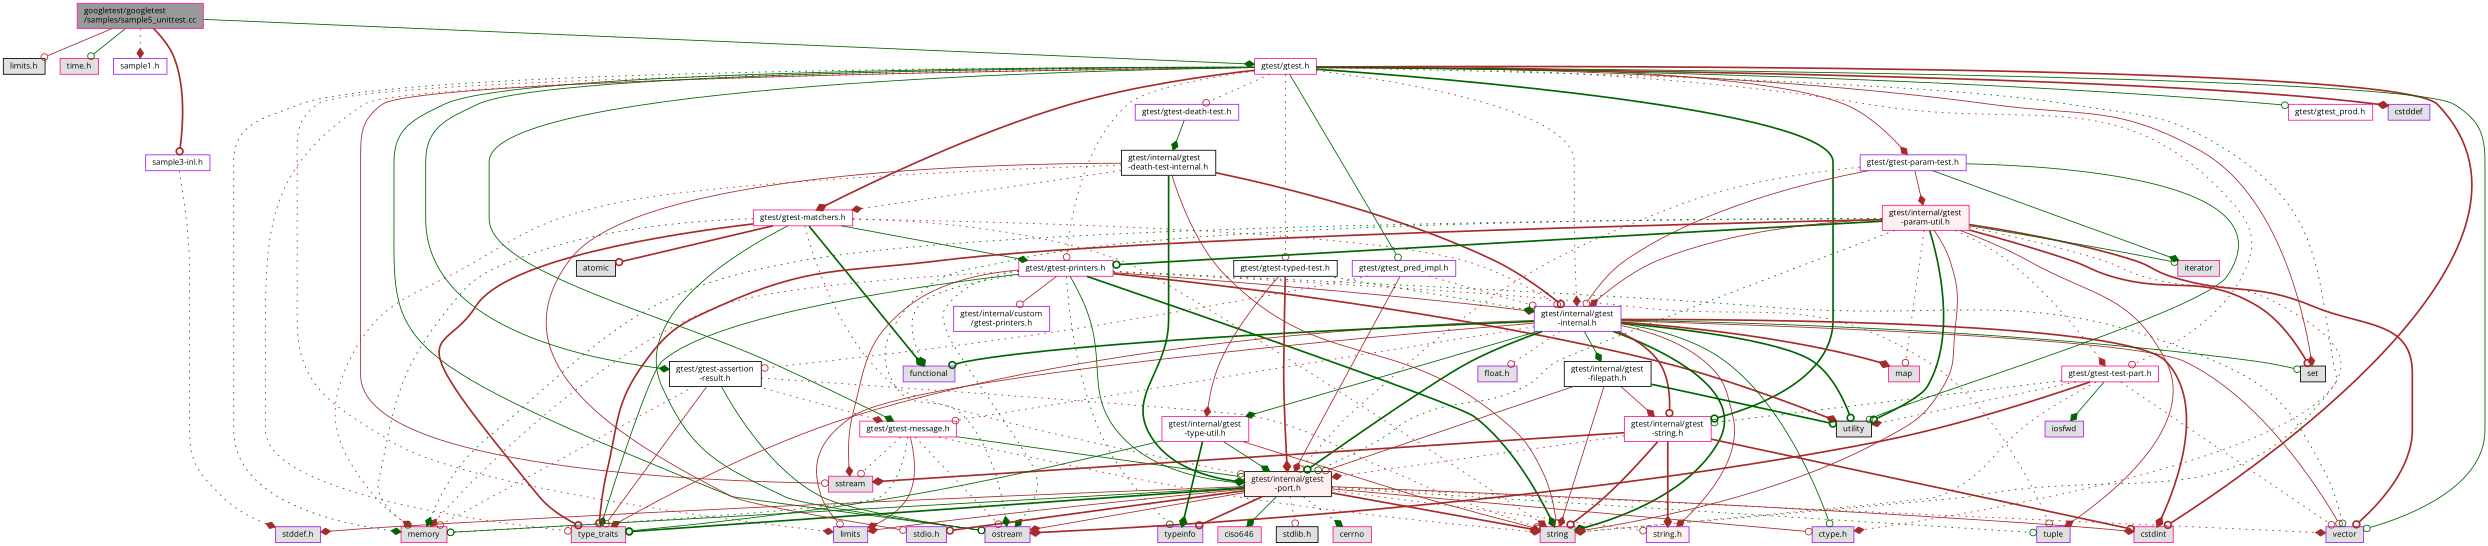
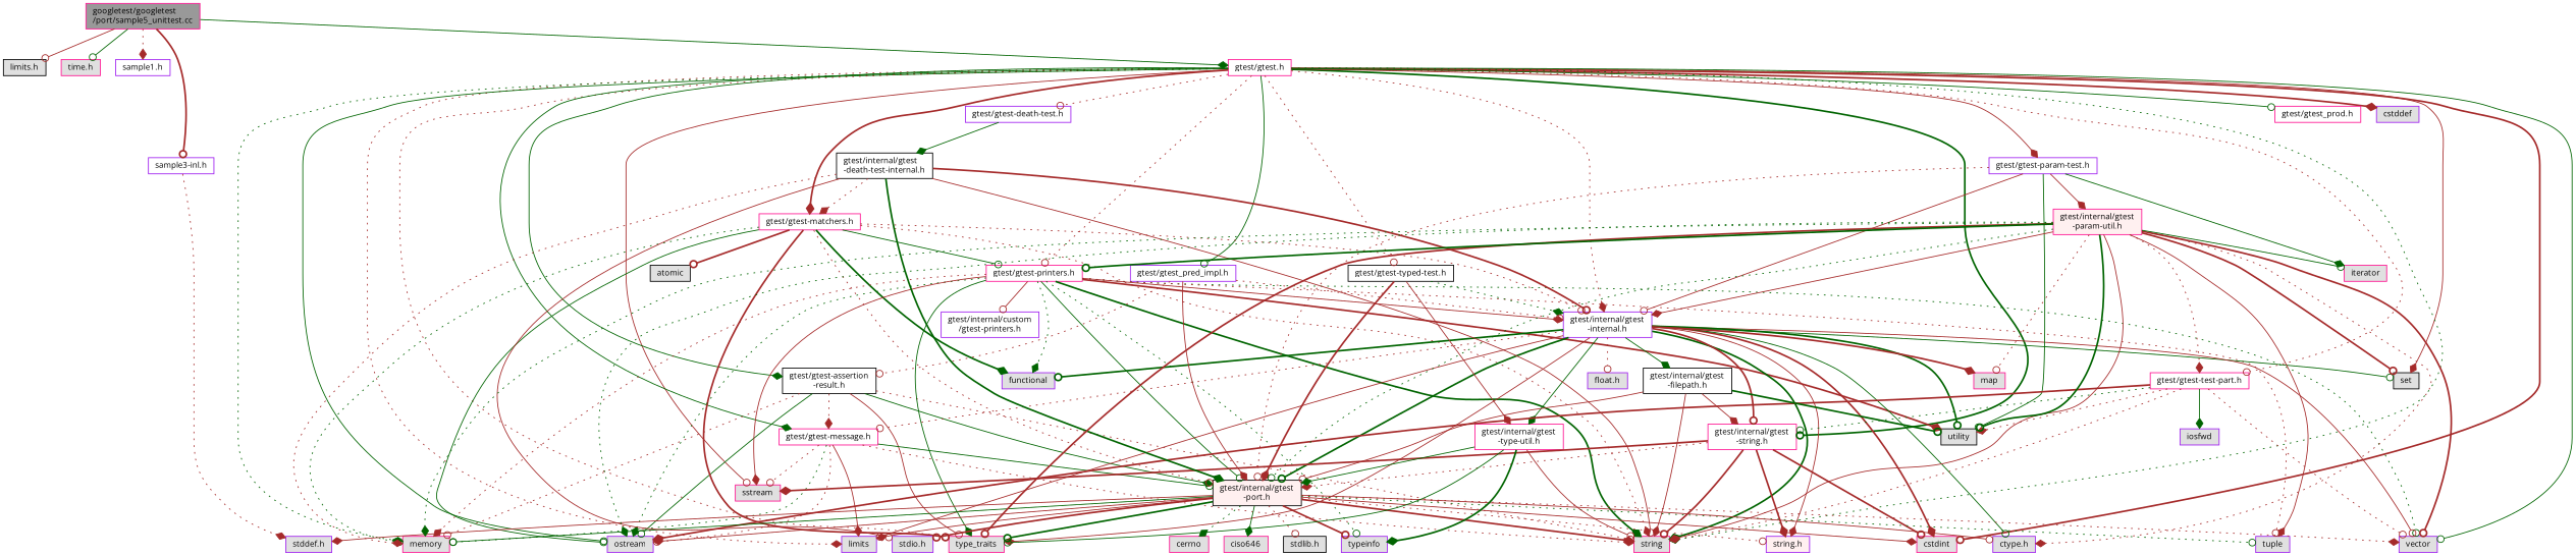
  digraph {
    fontname="Open Sans"
    node [color=deeppink fillcolor="#E0E0E0" fontname="Open Sans" fontsize=10 shape=box style=filled]
    edge [arrowhead=odot color=brown fontname="Open Sans" fontsize=10 labelfontname=Helvetica labelfontsize=10 style=solid]
-   n1 [fillcolor=grey60 fontcolor=black height=0.2 label="googletest/googletest\l/samples/sample5_unittest.cc" width=0.4]
+   n1 [fillcolor=grey60 fontcolor=black height=0.2 label="googletest/googletest\l/port/sample5_unittest.cc" width=0.4]
    n2 [color=black height=0.2 label="limits.h" width=0.4]
    n3 [height=0.2 label="time.h" width=0.4]
    n4 [color=purple fillcolor=white height=0.2 label="sample1.h" width=0.4]
    n5 [color=purple fillcolor=white height=0.2 label="sample3-inl.h" width=0.4]
    n6 [fillcolor=white height=0.2 label="gtest/gtest.h" width=0.4]
    n7 [color=purple height=0.2 label="stddef.h" width=0.4]
    n8 [color=purple height=0.2 label=cstddef width=0.4]
    n9 [height=0.2 label=cstdint width=0.4]
    n10 [color=purple height=0.2 label=limits width=0.4]
    n11 [height=0.2 label=memory width=0.4]
    n12 [color=purple height=0.2 label=ostream width=0.4]
    n13 [color=black height=0.2 label=set width=0.4]
    n14 [height=0.2 label=sstream width=0.4]
    n15 [height=0.2 label=string width=0.4]
    n16 [height=0.2 label=type_traits width=0.4]
    n17 [color=purple height=0.2 label=vector width=0.4]
    n18 [color=black fillcolor=white height=0.2 label="gtest/gtest-assertion\l-result.h" width=0.4]
    n19 [fillcolor=white height=0.2 label="gtest/gtest-message.h" width=0.4]
    n20 [color=purple fillcolor=white height=0.2 label="gtest/gtest-death-test.h" width=0.4]
    n21 [fillcolor=white height=0.2 label="gtest/gtest-matchers.h" width=0.4]
    n22 [fillcolor=white height=0.2 label="gtest/gtest-printers.h" width=0.4]
    n23 [color=purple fillcolor=white height=0.2 label="gtest/internal/gtest\l-internal.h" width=0.4]
    n24 [fillcolor=white height=0.2 label="gtest/internal/gtest\l-string.h" width=0.4]
    n25 [color=purple fillcolor=white height=0.2 label="gtest/gtest-param-test.h" width=0.4]
    n26 [fillcolor=white height=0.2 label="gtest/gtest-test-part.h" width=0.4]
    n27 [color=black fillcolor=white height=0.2 label="gtest/gtest-typed-test.h" width=0.4]
    n28 [color=purple fillcolor=white height=0.2 label="gtest/gtest_pred_impl.h" width=0.4]
    n29 [fillcolor=white height=0.2 label="gtest/gtest_prod.h" width=0.4]
    n30 [color=black fillcolor="#FFF0F0" height=0.2 label="gtest/internal/gtest\l-port.h" width=0.4]
    n31 [color=black fillcolor=white height=0.2 label="gtest/internal/gtest\l-death-test-internal.h" width=0.4]
    n32 [color=black height=0.2 label=atomic width=0.4]
    n33 [color=purple height=0.2 label=functional width=0.4]
    n34 [color=purple height=0.2 label=tuple width=0.4]
    n35 [color=purple height=0.2 label=typeinfo width=0.4]
    n36 [color=black height=0.2 label=utility width=0.4]
    n37 [color=purple fillcolor=white height=0.2 label="gtest/internal/custom\l/gtest-printers.h" width=0.4]
    n38 [color=purple height=0.2 label="ctype.h" width=0.4]
    n39 [color=purple fillcolor="#FFF0F0" height=0.2 label="string.h" width=0.4]
    n40 [color=purple height=0.2 label="float.h" width=0.4]
    n41 [height=0.2 label=map width=0.4]
    n42 [color=black fillcolor=white height=0.2 label="gtest/internal/gtest\l-filepath.h" width=0.4]
    n43 [fillcolor=white height=0.2 label="gtest/internal/gtest\l-type-util.h" width=0.4]
    n44 [height=0.2 label=iterator width=0.4]
    n45 [fillcolor="#FFF0F0" height=0.2 label="gtest/internal/gtest\l-param-util.h" width=0.4]
    n46 [color=purple height=0.2 label=iosfwd width=0.4]
    n47 [height=0.2 label=ciso646 width=0.4]
    n48 [color=purple height=0.2 label="stdio.h" width=0.4]
    n49 [color=black height=0.2 label="stdlib.h" width=0.4]
    n50 [height=0.2 label=cerrno width=0.4]
    n1 -> n2
    n1 -> n3 [color=darkgreen]
    n1 -> n4 [arrowhead=diamond style=dotted]
    n1 -> n5 [style=bold]
    n1 -> n6 [arrowhead=diamond color=darkgreen]
    n5 -> n7 [arrowhead=diamond style=dotted]
    n6 -> n8 [arrowhead=diamond style=bold]
    n6 -> n9 [style=bold]
    n6 -> n10 [arrowhead=diamond style=dotted]
    n6 -> n11 [arrowhead=diamond color=darkgreen style=dotted]
    n6 -> n12 [color=darkgreen]
    n6 -> n13 [arrowhead=diamond]
    n6 -> n14
    n6 -> n15 [arrowhead=diamond color=darkgreen style=dotted]
    n6 -> n16 [style=dotted]
    n6 -> n17 [color=darkgreen]
    n6 -> n18 [arrowhead=diamond color=darkgreen]
    n6 -> n19 [arrowhead=diamond color=darkgreen]
    n6 -> n20 [style=dotted]
    n6 -> n21 [arrowhead=diamond style=bold]
    n6 -> n22 [style=dotted]
    n6 -> n23 [arrowhead=diamond style=dotted]
    n6 -> n24 [color=darkgreen style=bold]
    n6 -> n25 [arrowhead=diamond]
    n6 -> n26 [style=dotted]
    n6 -> n27 [style=dotted]
    n6 -> n28 [color=darkgreen]
    n6 -> n29 [color=darkgreen]
    n18 -> n11 [style=dotted]
    n18 -> n12 [color=darkgreen]
    n18 -> n15 [style=dotted]
    n18 -> n16
    n18 -> n19 [arrowhead=diamond style=dotted]
+   n18 -> n30 [arrowhead=diamond color=darkgreen]
    n19 -> n10 [arrowhead=diamond]
    n19 -> n11 [color=darkgreen style=dotted]
    n19 -> n12 [style=dotted]
    n19 -> n14 [style=dotted]
    n19 -> n15 [arrowhead=diamond style=dotted]
    n19 -> n30 [color=darkgreen]
    n20 -> n31 [arrowhead=diamond color=darkgreen]
    n21 -> n11 [color=darkgreen style=dotted]
    n21 -> n12 [color=darkgreen]
    n21 -> n15 [arrowhead=diamond style=dotted]
    n21 -> n16 [style=bold]
-   n21 -> n22 [arrowhead=diamond color=darkgreen]
+   n21 -> n22 [color=darkgreen]
    n21 -> n23 [style=dotted]
    n21 -> n30 [style=dotted]
    n21 -> n32 [style=bold]
    n21 -> n33 [arrowhead=diamond color=darkgreen style=bold]
    n22 -> n11 [arrowhead=diamond style=dotted]
    n22 -> n12 [arrowhead=diamond color=darkgreen style=dotted]
    n22 -> n14 [arrowhead=diamond]
    n22 -> n15 [arrowhead=diamond color=darkgreen style=bold]
    n22 -> n16 [arrowhead=diamond color=darkgreen]
    n22 -> n17 [color=darkgreen style=dotted]
    n22 -> n23 [arrowhead=diamond]
    n22 -> n30 [color=darkgreen]
    n22 -> n33 [arrowhead=diamond color=darkgreen style=dotted]
    n22 -> n34 [style=dotted]
    n22 -> n35 [color=darkgreen style=dotted]
    n22 -> n36 [arrowhead=diamond style=bold]
    n22 -> n37
    n23 -> n9 [arrowhead=diamond style=bold]
    n23 -> n10
    n23 -> n13 [color=darkgreen]
    n23 -> n15 [arrowhead=diamond color=darkgreen style=bold]
    n23 -> n16 [arrowhead=diamond]
    n23 -> n17
    n23 -> n19 [style=dotted]
    n23 -> n24 [style=bold]
    n23 -> n30 [color=darkgreen style=bold]
    n23 -> n33 [color=darkgreen style=bold]
    n23 -> n36 [color=darkgreen style=bold]
    n23 -> n38 [color=darkgreen]
    n23 -> n39 [arrowhead=diamond]
    n23 -> n40 [style=dotted]
    n23 -> n41 [arrowhead=diamond style=bold]
    n23 -> n42 [arrowhead=diamond color=darkgreen]
    n23 -> n43 [arrowhead=diamond color=darkgreen]
    n24 -> n9 [style=bold]
    n24 -> n14 [arrowhead=diamond style=bold]
    n24 -> n15 [style=bold]
    n24 -> n30 [arrowhead=diamond style=dotted]
    n24 -> n39 [arrowhead=diamond style=bold]
    n25 -> n23
    n25 -> n30 [style=dotted]
    n25 -> n36 [color=darkgreen]
    n25 -> n44 [arrowhead=diamond color=darkgreen]
    n25 -> n45 [arrowhead=diamond]
    n26 -> n12 [arrowhead=diamond style=bold]
    n26 -> n15 [arrowhead=diamond style=dotted]
    n26 -> n17 [style=dotted]
    n26 -> n24 [color=darkgreen style=dotted]
    n26 -> n36 [arrowhead=diamond style=dotted]
    n26 -> n46 [arrowhead=diamond color=darkgreen]
    n27 -> n23 [arrowhead=diamond color=darkgreen style=dotted]
    n27 -> n30 [arrowhead=diamond style=bold]
    n27 -> n43 [arrowhead=diamond]
    n28 -> n18 [style=dotted]
    n28 -> n23 [style=dotted]
    n28 -> n30 [arrowhead=diamond]
    n30 -> n7 [arrowhead=diamond]
    n30 -> n9 [arrowhead=diamond]
    n30 -> n10 [arrowhead=diamond]
    n30 -> n11 [color=darkgreen]
    n30 -> n12 [arrowhead=diamond]
    n30 -> n15 [arrowhead=diamond style=bold]
    n30 -> n16 [color=darkgreen style=bold]
    n30 -> n17 [arrowhead=diamond style=dotted]
    n30 -> n34 [color=darkgreen style=dotted]
    n30 -> n35 [style=bold]
    n30 -> n38
    n30 -> n39 [style=dotted]
    n30 -> n47 [arrowhead=diamond color=darkgreen]
    n30 -> n48 [style=bold]
    n30 -> n49 [style=dotted]
    n30 -> n50 [arrowhead=diamond color=darkgreen style=dotted]
    n31 -> n11 [arrowhead=diamond style=dotted]
    n31 -> n15
    n31 -> n21 [arrowhead=diamond style=dotted]
    n31 -> n23 [style=bold]
    n31 -> n30 [arrowhead=diamond color=darkgreen style=bold]
    n31 -> n48
    n42 -> n15 [arrowhead=diamond]
    n42 -> n24 [arrowhead=diamond]
    n42 -> n30
    n42 -> n36 [color=darkgreen style=bold]
    n43 -> n15
    n43 -> n16 [color=darkgreen]
    n43 -> n30 [arrowhead=diamond color=darkgreen]
    n43 -> n35 [arrowhead=diamond color=darkgreen style=bold]
    n45 -> n11 [arrowhead=diamond color=darkgreen style=dotted]
    n45 -> n12 [arrowhead=diamond color=darkgreen style=dotted]
    n45 -> n13 [style=bold]
    n45 -> n15 [arrowhead=diamond]
    n45 -> n16 [style=bold]
    n45 -> n17 [style=bold]
    n45 -> n22 [color=darkgreen style=bold]
    n45 -> n23 [arrowhead=diamond]
    n45 -> n26 [arrowhead=diamond style=dotted]
    n45 -> n30 [color=darkgreen style=dotted]
    n45 -> n34 [arrowhead=diamond]
    n45 -> n36 [color=darkgreen style=bold]
    n45 -> n38 [arrowhead=diamond style=dotted]
    n45 -> n41 [style=dotted]
    n45 -> n44 [color=darkgreen]
  }
